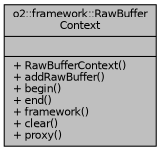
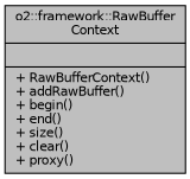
  digraph {
-   n1 [color=black fillcolor=grey75 fontcolor=black fontname=Helvetica fontsize=10 height=0.2 label="{o2::framework::RawBuffer\lContext\n||+ RawBufferContext()\l+ addRawBuffer()\l+ begin()\l+ end()\l+ framework()\l+ clear()\l+ proxy()\l}" shape=record style=filled width=0.4]
+   n1 [color=black fillcolor=grey75 fontcolor=black fontname=Helvetica fontsize=10 height=0.2 label="{o2::framework::RawBuffer\lContext\n||+ RawBufferContext()\l+ addRawBuffer()\l+ begin()\l+ end()\l+ size()\l+ clear()\l+ proxy()\l}" shape=record style=filled width=0.4]
  }
